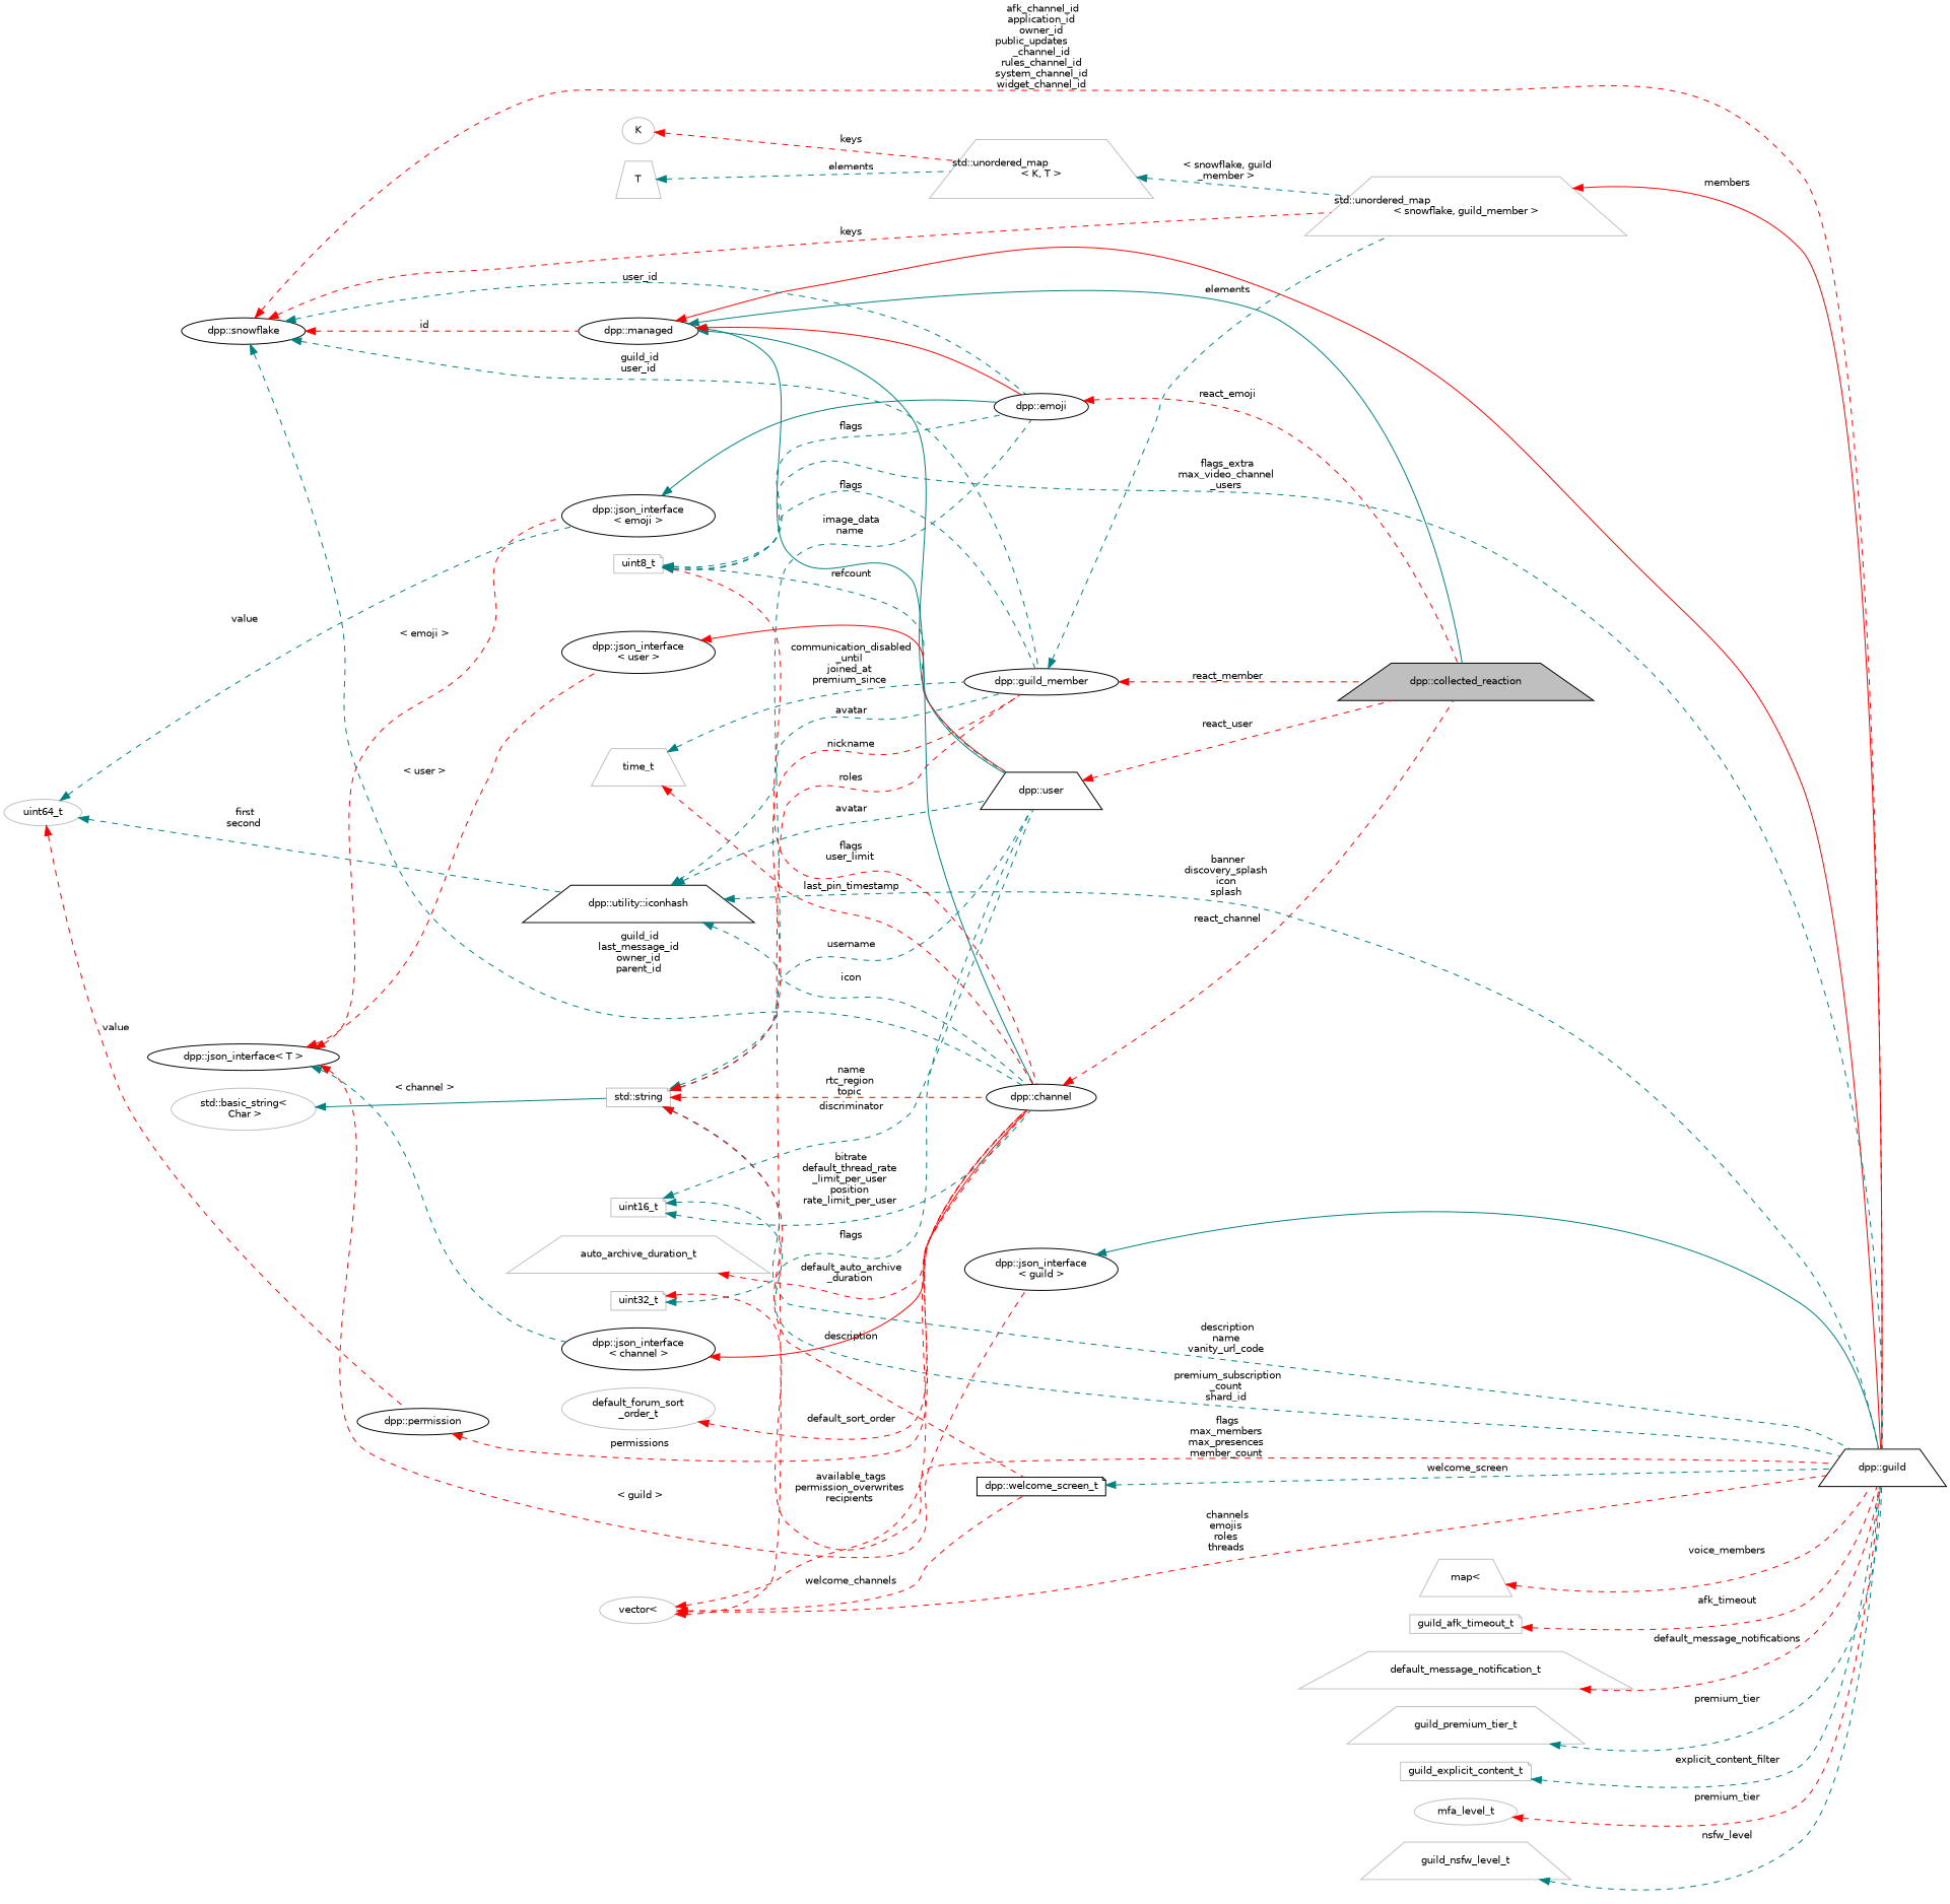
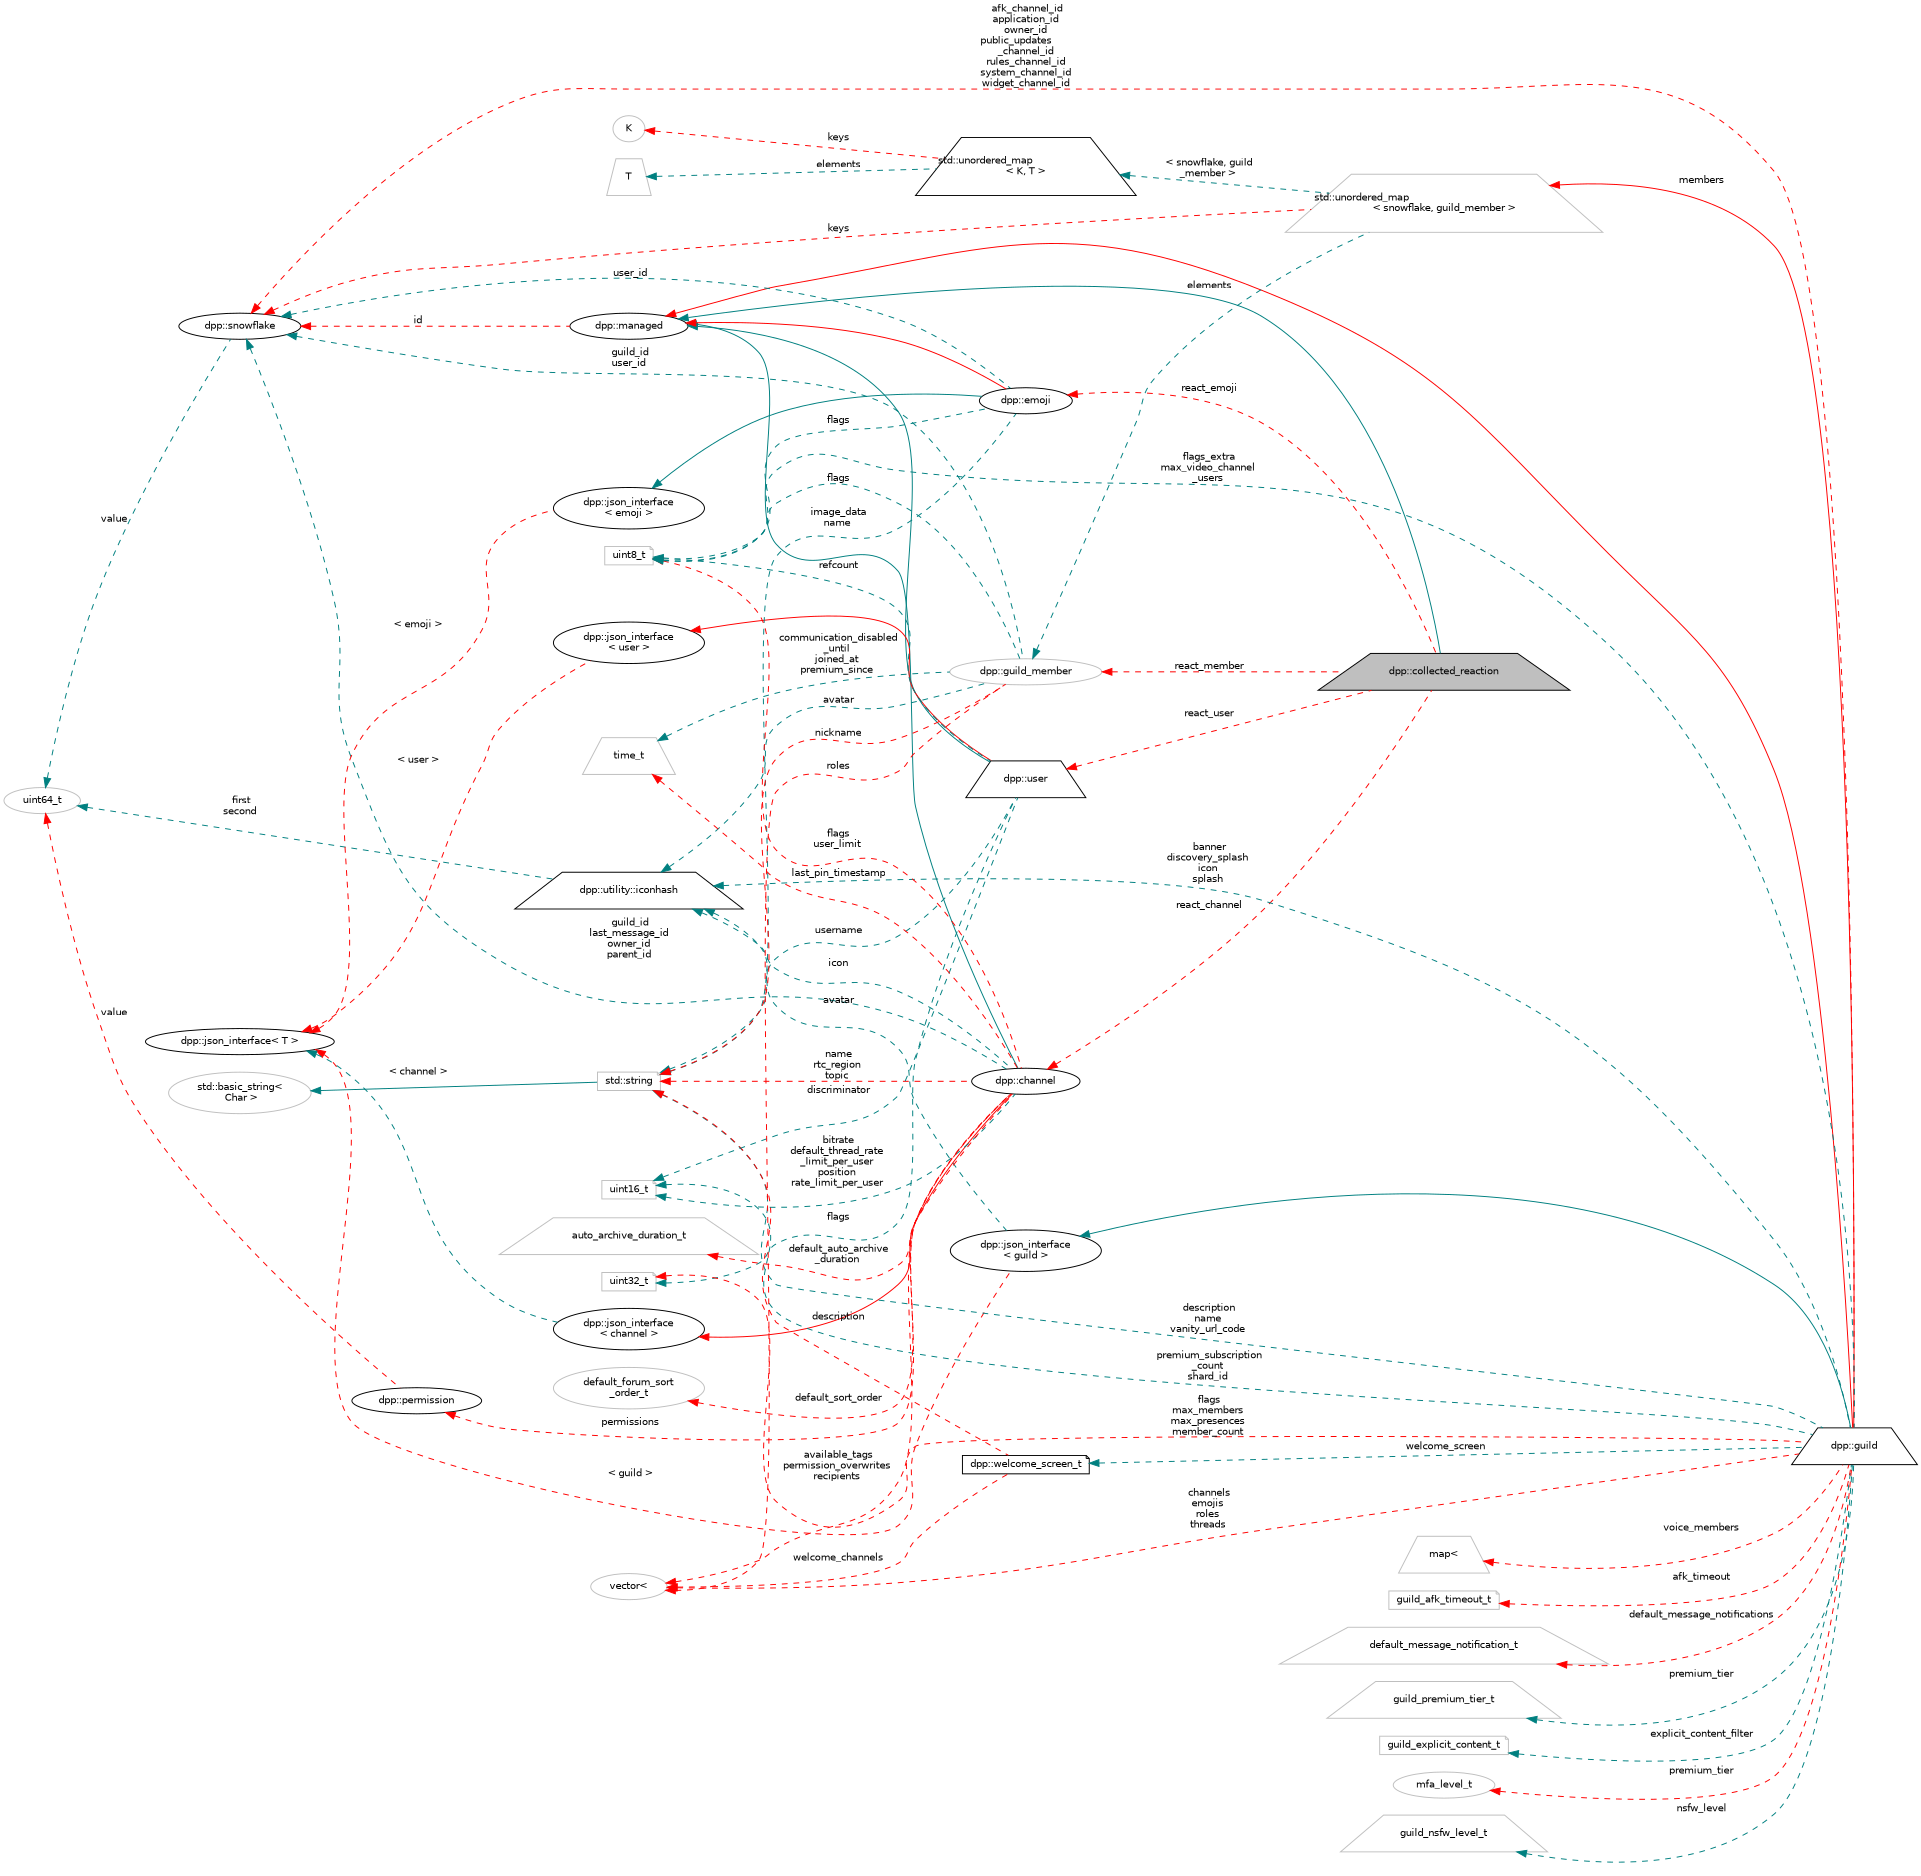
  digraph {
    rankdir=LR
    node [color=grey75 fontname=Helvetica fontsize=10 shape=ellipse]
    edge [color=teal dir=back fontname=Helvetica fontsize=10 labelfontname=Helvetica labelfontsize=10 style=dashed]
    n1 [color=black fillcolor=grey75 fontcolor=black height=0.2 label="dpp::collected_reaction" shape=trapezium style=filled width=0.4]
    n2 [color=black height=0.2 label="dpp::managed" width=0.4]
    n3 [color=black height=0.2 label="dpp::user" shape=trapezium width=0.4]
    n4 [color=black height=0.2 label="dpp::guild" shape=trapezium width=0.4]
    n5 [color=black height=0.2 label="dpp::channel" width=0.4]
    n6 [color=black height=0.2 label="dpp::emoji" width=0.4]
    n7 [color=black height=0.2 label="dpp::snowflake" width=0.4]
    n8 [height=0.2 label="std::unordered_map\l\< snowflake, guild_member \>" shape=trapezium width=0.4]
-   n9 [color=black height=0.2 label="dpp::guild_member" width=0.4]
+   n9 [height=0.2 label="dpp::guild_member" width=0.4]
    n10 [height=0.2 label=uint64_t width=0.4]
    n11 [color=black height=0.2 label="dpp::utility::iconhash" shape=trapezium width=0.4]
    n12 [color=black height=0.2 label="dpp::permission" width=0.4]
    n13 [color=black height=0.2 label="dpp::json_interface\l\< user \>" width=0.4]
    n14 [color=black height=0.2 label="dpp::json_interface\< T \>" width=0.4]
    n15 [color=black height=0.2 label="dpp::json_interface\l\< guild \>" width=0.4]
    n16 [color=black height=0.2 label="dpp::json_interface\l\< channel \>" width=0.4]
    n17 [color=black height=0.2 label="dpp::json_interface\l\< emoji \>" width=0.4]
    n18 [height=0.2 label="std::string" shape=note width=0.4]
    n19 [color=black height=0.2 label="dpp::welcome_screen_t" shape=note width=0.4]
    n20 [height=0.2 label="std::basic_string\<\l Char \>" width=0.4]
    n21 [height=0.2 label=uint32_t shape=note width=0.4]
    n22 [height=0.2 label=uint16_t shape=note width=0.4]
    n23 [height=0.2 label=uint8_t shape=note width=0.4]
    n24 [height=0.2 label="vector\<" width=0.4]
    n25 [height=0.2 label="map\<" shape=trapezium width=0.4]
    n26 [height=0.2 label=time_t shape=trapezium width=0.4]
-   n27 [height=0.2 label="std::unordered_map\l\< K, T \>" shape=trapezium width=0.4]
+   n27 [color=black height=0.2 label="std::unordered_map\l\< K, T \>" shape=trapezium width=0.4]
    n28 [height=0.2 label=K width=0.4]
    n29 [height=0.2 label=T shape=trapezium width=0.4]
    n30 [height=0.2 label=guild_afk_timeout_t shape=note width=0.4]
    n31 [height=0.2 label=default_message_notification_t shape=trapezium width=0.4]
    n32 [height=0.2 label=guild_premium_tier_t shape=trapezium width=0.4]
    n33 [height=0.2 label=guild_explicit_content_t shape=note width=0.4]
    n34 [height=0.2 label=mfa_level_t width=0.4]
    n35 [height=0.2 label=guild_nsfw_level_t shape=trapezium width=0.4]
    n36 [height=0.2 label=auto_archive_duration_t shape=trapezium width=0.4]
    n37 [height=0.2 label="default_forum_sort\l_order_t" width=0.4]
    n2 -> n1 [style=solid]
    n2 -> n3 [style=solid]
    n2 -> n4 [color=red style=solid]
    n2 -> n5 [style=solid]
    n2 -> n6 [color=red style=solid]
    n3 -> n1 [color=red label=" react_user"]
    n5 -> n1 [color=red label=" react_channel"]
    n6 -> n1 [color=red label=" react_emoji"]
    n7 -> n2 [color=red label=" id"]
    n7 -> n4 [color=red label=" afk_channel_id\napplication_id\nowner_id\npublic_updates\l_channel_id\nrules_channel_id\nsystem_channel_id\nwidget_channel_id"]
    n7 -> n5 [label=" guild_id\nlast_message_id\nowner_id\nparent_id"]
    n7 -> n6 [label=" user_id"]
    n7 -> n8 [color=red label=" keys"]
    n7 -> n9 [label=" guild_id\nuser_id"]
    n8 -> n4 [color=red label=" members" style=solid]
    n9 -> n1 [color=red label=" react_member"]
    n9 -> n8 [label=" elements"]
-   n10 -> n17 [label=" value"]
+   n10 -> n7 [label=" value"]
    n10 -> n11 [label=" first\nsecond"]
    n10 -> n12 [color=red label=" value"]
-   n11 -> n3 [label=" avatar"]
+   n11 -> n15 [label=" avatar"]
    n11 -> n4 [label=" banner\ndiscovery_splash\nicon\nsplash"]
    n11 -> n5 [label=" icon"]
    n11 -> n9 [label=" avatar"]
    n12 -> n5 [color=red label=" permissions"]
    n13 -> n3 [color=red style=solid]
    n14 -> n13 [color=red label=" \< user \>"]
    n14 -> n15 [color=red label=" \< guild \>"]
    n14 -> n16 [label=" \< channel \>"]
    n14 -> n17 [color=red label=" \< emoji \>"]
    n15 -> n4 [style=solid]
    n16 -> n5 [color=red style=solid]
    n17 -> n6 [style=solid]
    n18 -> n3 [label=" username"]
    n18 -> n4 [label=" description\nname\nvanity_url_code"]
    n18 -> n5 [color=red label=" name\nrtc_region\ntopic"]
    n18 -> n6 [label=" image_data\nname"]
    n18 -> n9 [color=red label=" nickname"]
    n18 -> n19 [color=red label=" description"]
    n19 -> n4 [label=" welcome_screen"]
    n20 -> n18 [style=solid]
    n21 -> n3 [label=" flags"]
    n21 -> n4 [color=red label=" flags\nmax_members\nmax_presences\nmember_count"]
    n22 -> n3 [label=" discriminator"]
    n22 -> n4 [label=" premium_subscription\l_count\nshard_id"]
    n22 -> n5 [label=" bitrate\ndefault_thread_rate\l_limit_per_user\nposition\nrate_limit_per_user"]
    n23 -> n3 [label=" refcount"]
    n23 -> n4 [label=" flags_extra\nmax_video_channel\l_users"]
    n23 -> n5 [color=red label=" flags\nuser_limit"]
    n23 -> n6 [label=" flags"]
    n23 -> n9 [label=" flags"]
    n24 -> n4 [color=red label=" channels\nemojis\nroles\nthreads"]
    n24 -> n5 [color=red label=" available_tags\npermission_overwrites\nrecipients"]
    n24 -> n9 [color=red label=" roles"]
    n24 -> n19 [color=red label=" welcome_channels"]
    n25 -> n4 [color=red label=" voice_members"]
    n26 -> n5 [color=red label=" last_pin_timestamp"]
    n26 -> n9 [label=" communication_disabled\l_until\njoined_at\npremium_since"]
    n27 -> n8 [label=" \< snowflake, guild\l_member \>"]
    n28 -> n27 [color=red label=" keys"]
    n29 -> n27 [label=" elements"]
    n30 -> n4 [color=red label=" afk_timeout"]
    n31 -> n4 [color=red label=" default_message_notifications"]
    n32 -> n4 [label=" premium_tier"]
    n33 -> n4 [label=" explicit_content_filter"]
    n34 -> n4 [color=red label=" premium_tier"]
    n35 -> n4 [label=" nsfw_level"]
    n36 -> n5 [color=red label=" default_auto_archive\l_duration"]
    n37 -> n5 [color=red label=" default_sort_order"]
  }
